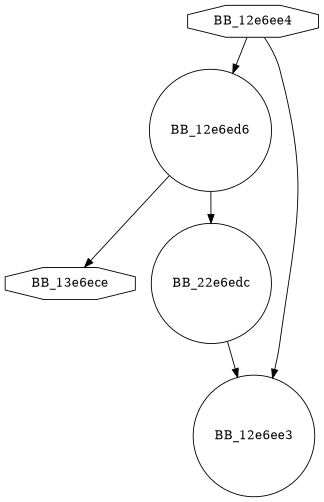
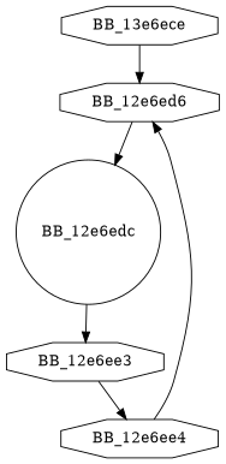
  digraph {
    node [shape=circle]
    n1 [label=BB_13e6ece shape=octagon]
-   BB_12e6ed6
-   BB_12e6edc [label=BB_22e6edc]
-   BB_12e6ee3
+   BB_12e6ed6 [shape=octagon]
+   BB_12e6edc
+   BB_12e6ee3 [shape=octagon]
    BB_12e6ee4 [shape=octagon]
-   BB_12e6ed6 -> n1
+   n1 -> BB_12e6ed6
    BB_12e6ed6 -> BB_12e6edc
    BB_12e6edc -> BB_12e6ee3
-   BB_12e6ee4 -> BB_12e6ee3
+   BB_12e6ee3 -> BB_12e6ee4
    BB_12e6ee4 -> BB_12e6ed6
  }
